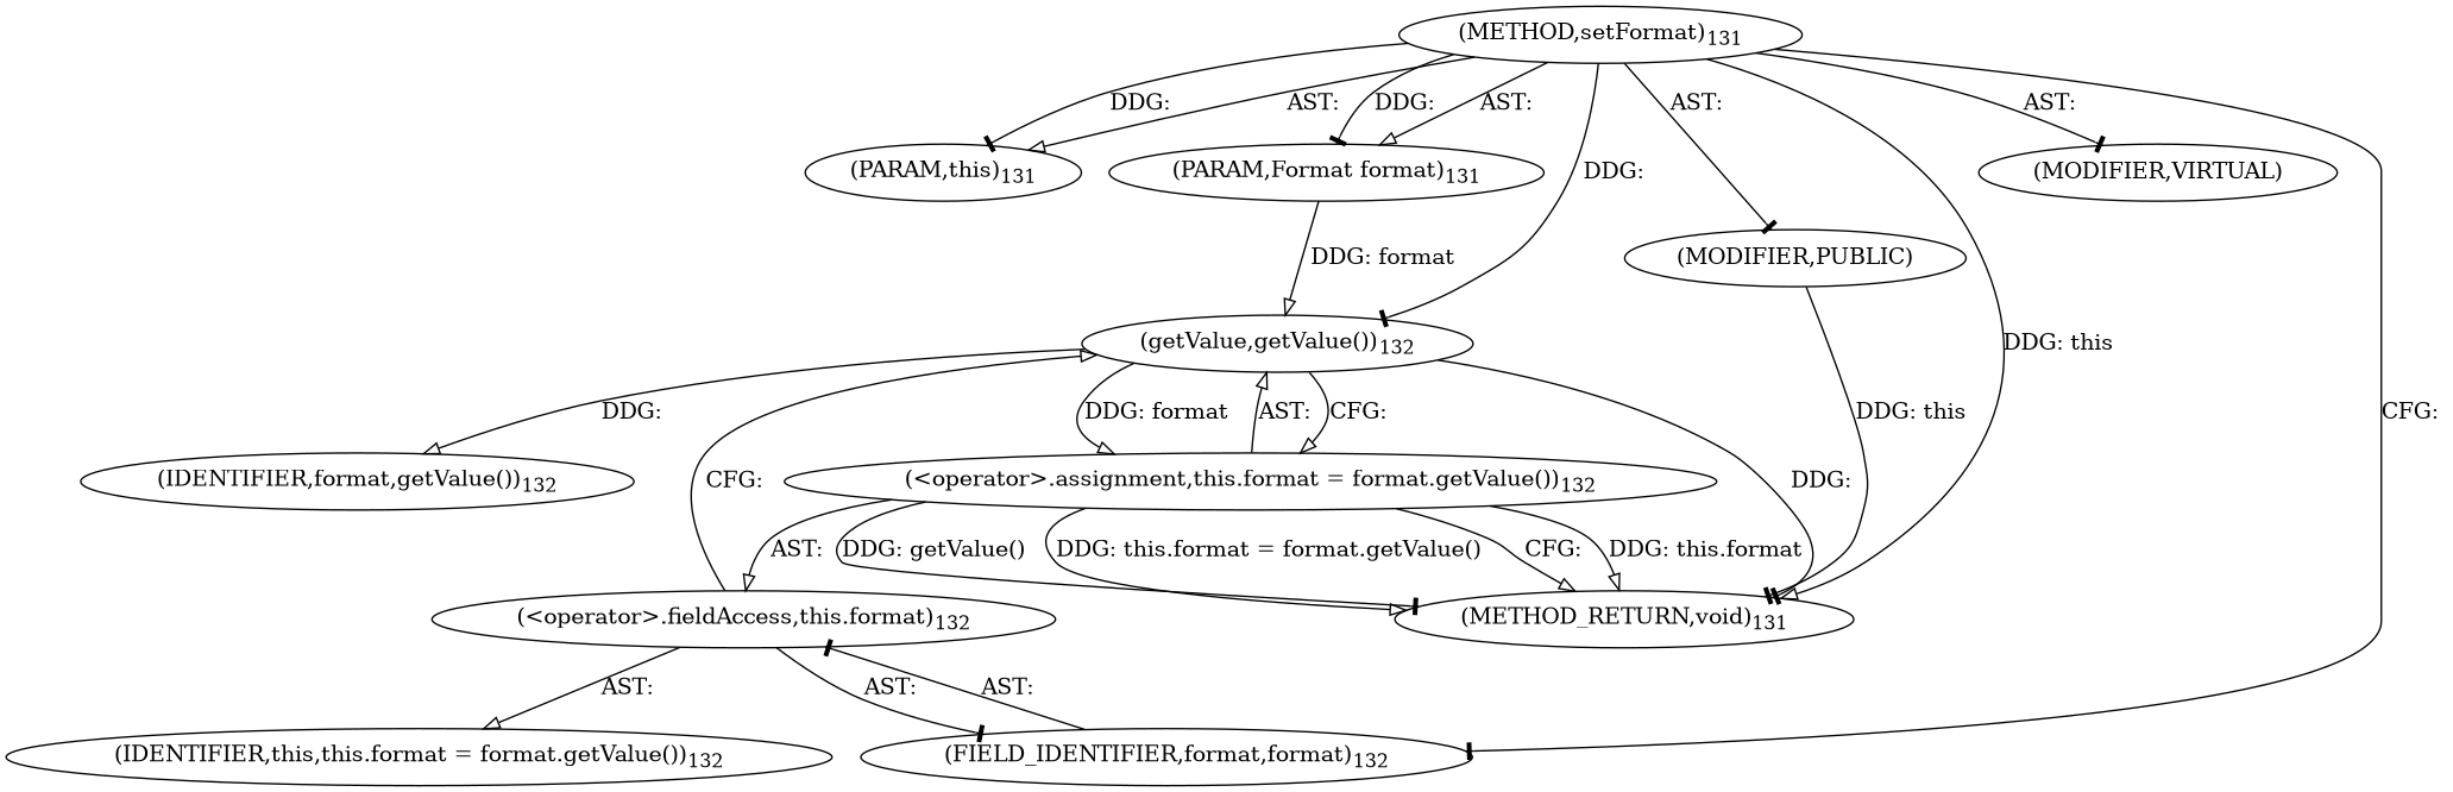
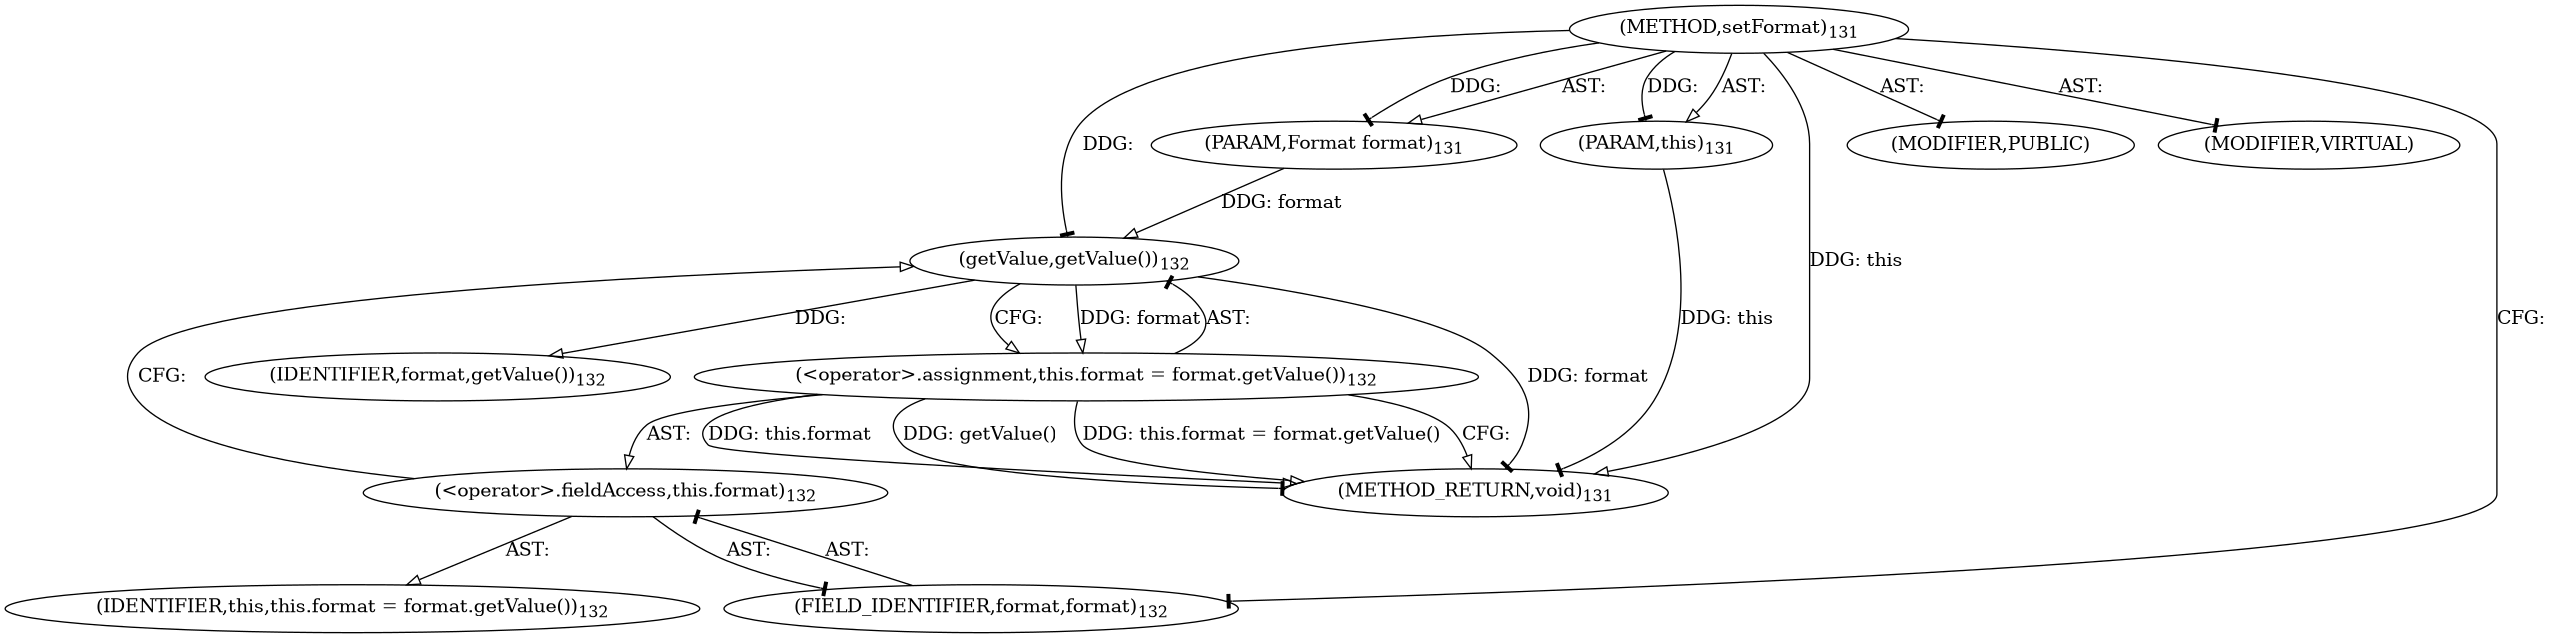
  digraph {
    edge [arrowhead=onormal]
    n1 [label=<(METHOD,setFormat)<SUB>131</SUB>>]
    n2 [label=<(PARAM,this)<SUB>131</SUB>>]
    n3 [label=<(PARAM,Format format)<SUB>131</SUB>>]
    n4 [label=<(FIELD_IDENTIFIER,format,format)<SUB>132</SUB>>]
    n5 [label=<(getValue,getValue())<SUB>132</SUB>>]
    n6 [label=<(MODIFIER,PUBLIC)>]
    n7 [label=<(MODIFIER,VIRTUAL)>]
    n8 [label=<(METHOD_RETURN,void)<SUB>131</SUB>>]
    n9 [label=<(&lt;operator&gt;.fieldAccess,this.format)<SUB>132</SUB>>]
    n10 [label=<(&lt;operator&gt;.assignment,this.format = format.getValue())<SUB>132</SUB>>]
    n11 [label=<(IDENTIFIER,format,getValue())<SUB>132</SUB>>]
    n12 [label=<(IDENTIFIER,this,this.format = format.getValue())<SUB>132</SUB>>]
    n1 -> n2 [label="AST: "]
    n1 -> n2 [arrowhead=tee label="DDG: "]
    n1 -> n3 [label="AST: "]
    n1 -> n3 [arrowhead=tee label="DDG: "]
    n1 -> n4 [arrowhead=tee label="CFG: "]
    n1 -> n5 [arrowhead=tee label="DDG: "]
    n1 -> n6 [arrowhead=tee label="AST: "]
    n1 -> n7 [arrowhead=tee label="AST: "]
    n1 -> n8 [label="DDG: this"]
-   n6 -> n8 [arrowhead=tee label="DDG: this"]
+   n2 -> n8 [arrowhead=tee label="DDG: this"]
    n3 -> n5 [label="DDG: format"]
    n4 -> n9 [arrowhead=tee label="AST: "]
-   n5 -> n8 [arrowhead=tee label="DDG: "]
+   n5 -> n8 [arrowhead=tee label="DDG: format"]
    n5 -> n10 [label="CFG: "]
    n5 -> n10 [label="DDG: format"]
    n5 -> n11 [label="DDG: "]
    n9 -> n4 [arrowhead=tee label="AST: "]
    n9 -> n5 [label="CFG: "]
    n9 -> n12 [label="AST: "]
-   n10 -> n5 [label="AST: "]
+   n10 -> n5 [arrowhead=tee label="AST: "]
    n10 -> n8 [label="CFG: "]
    n10 -> n8 [label="DDG: this.format"]
    n10 -> n8 [arrowhead=tee label="DDG: getValue()"]
    n10 -> n8 [label="DDG: this.format = format.getValue()"]
    n10 -> n9 [label="AST: "]
  }
